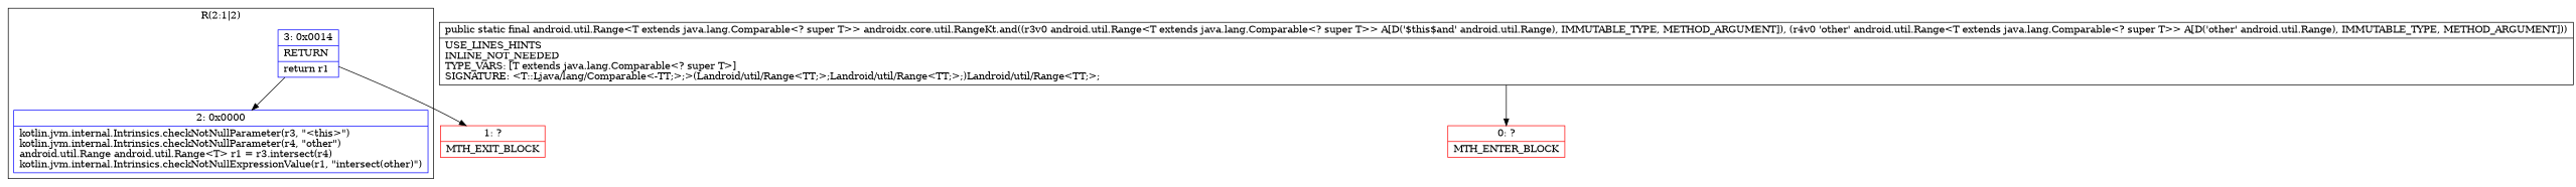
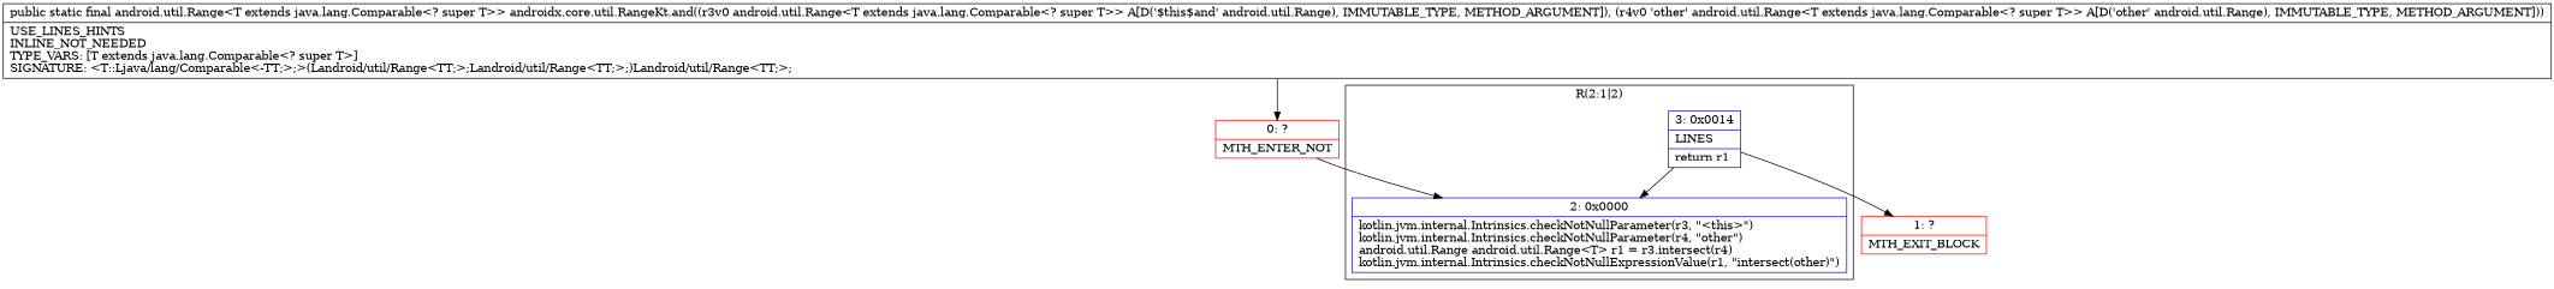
  digraph {
    node [color=blue shape=record]
    n1 [label="{2\:\ 0x0000|kotlin.jvm.internal.Intrinsics.checkNotNullParameter(r3, \"\<this\>\")\lkotlin.jvm.internal.Intrinsics.checkNotNullParameter(r4, \"other\")\landroid.util.Range android.util.Range\<T\> r1 = r3.intersect(r4)\lkotlin.jvm.internal.Intrinsics.checkNotNullExpressionValue(r1, \"intersect(other)\")\l}"]
-   n2 [label="{3\:\ 0x0014|RETURN\l|return r1\l}"]
+   n2 [label="{3\:\ 0x0014|LINES\l|return r1\l}"]
    n3 [color=red label="{1\:\ ?|MTH_EXIT_BLOCK\l}"]
-   n4 [color=red label="{0\:\ ?|MTH_ENTER_BLOCK\l}"]
+   n4 [color=red label="{0\:\ ?|MTH_ENTER_NOT\l}"]
    n5 [label="{public static final android.util.Range\<T extends java.lang.Comparable\<? super T\>\> androidx.core.util.RangeKt.and((r3v0 android.util.Range\<T extends java.lang.Comparable\<? super T\>\> A[D('$this$and' android.util.Range), IMMUTABLE_TYPE, METHOD_ARGUMENT]), (r4v0 'other' android.util.Range\<T extends java.lang.Comparable\<? super T\>\> A[D('other' android.util.Range), IMMUTABLE_TYPE, METHOD_ARGUMENT]))  | USE_LINES_HINTS\lINLINE_NOT_NEEDED\lTYPE_VARS: [T extends java.lang.Comparable\<? super T\>]\lSIGNATURE: \<T::Ljava\/lang\/Comparable\<\-TT;\>;\>(Landroid\/util\/Range\<TT;\>;Landroid\/util\/Range\<TT;\>;)Landroid\/util\/Range\<TT;\>;\l}" color=""]
    subgraph cluster_1 {
      label="R(2:1|2)"
      n1
      n2
    }
    n2 -> n1
    n2 -> n3
+   n4 -> n1
    n5 -> n4
  }
